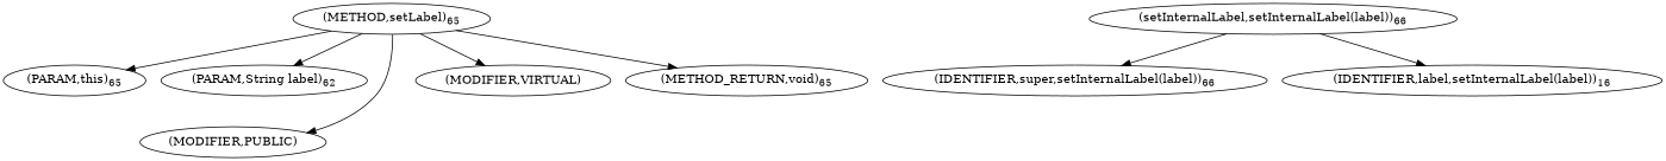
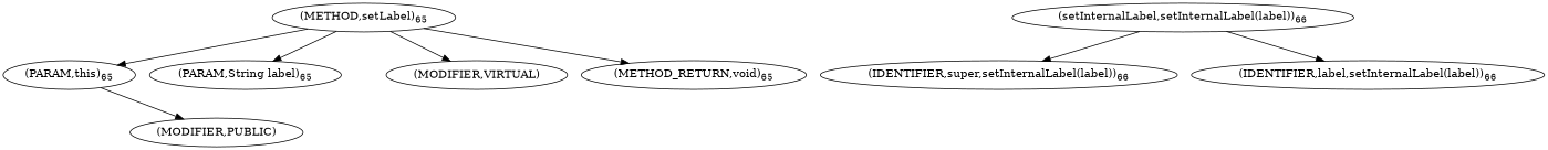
  digraph {
    n1 [label=<(METHOD,setLabel)<SUB>65</SUB>>]
    n2 [label=<(PARAM,this)<SUB>65</SUB>>]
-   n3 [label=<(PARAM,String label)<SUB>62</SUB>>]
+   n3 [label=<(PARAM,String label)<SUB>65</SUB>>]
    n4 [label=<(MODIFIER,PUBLIC)>]
    n5 [label=<(MODIFIER,VIRTUAL)>]
    n6 [label=<(METHOD_RETURN,void)<SUB>65</SUB>>]
    n7 [label=<(setInternalLabel,setInternalLabel(label))<SUB>66</SUB>>]
    n8 [label=<(IDENTIFIER,super,setInternalLabel(label))<SUB>66</SUB>>]
-   n9 [label=<(IDENTIFIER,label,setInternalLabel(label))<SUB>16</SUB>>]
+   n9 [label=<(IDENTIFIER,label,setInternalLabel(label))<SUB>66</SUB>>]
    n1 -> n2
    n1 -> n3
-   n1 -> n4
+   n2 -> n4
    n1 -> n5
    n1 -> n6
    n7 -> n8
    n7 -> n9
  }
